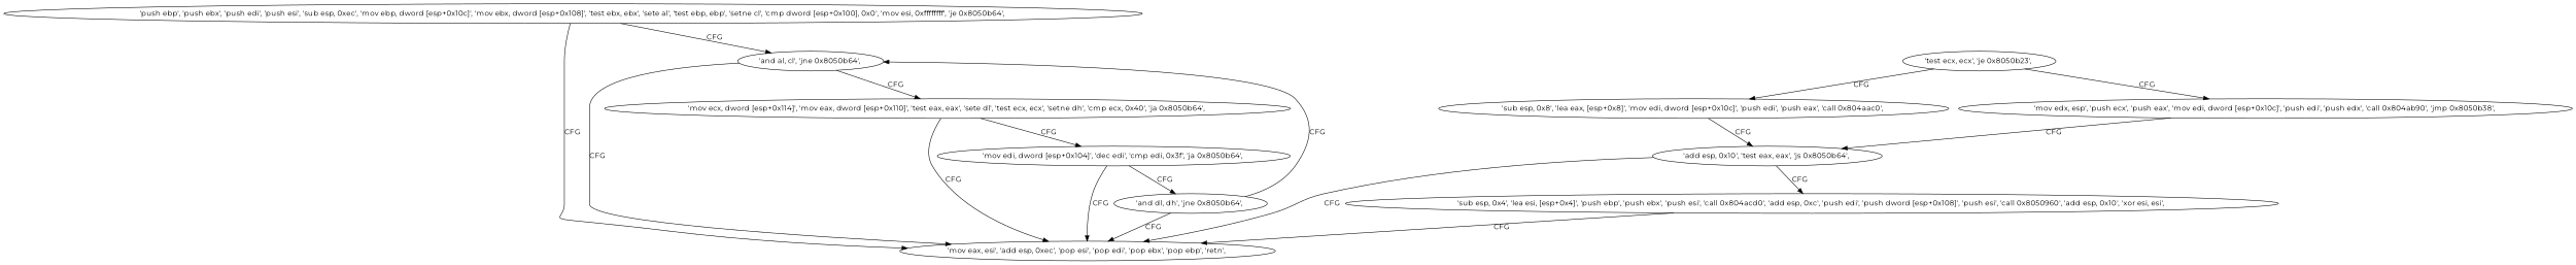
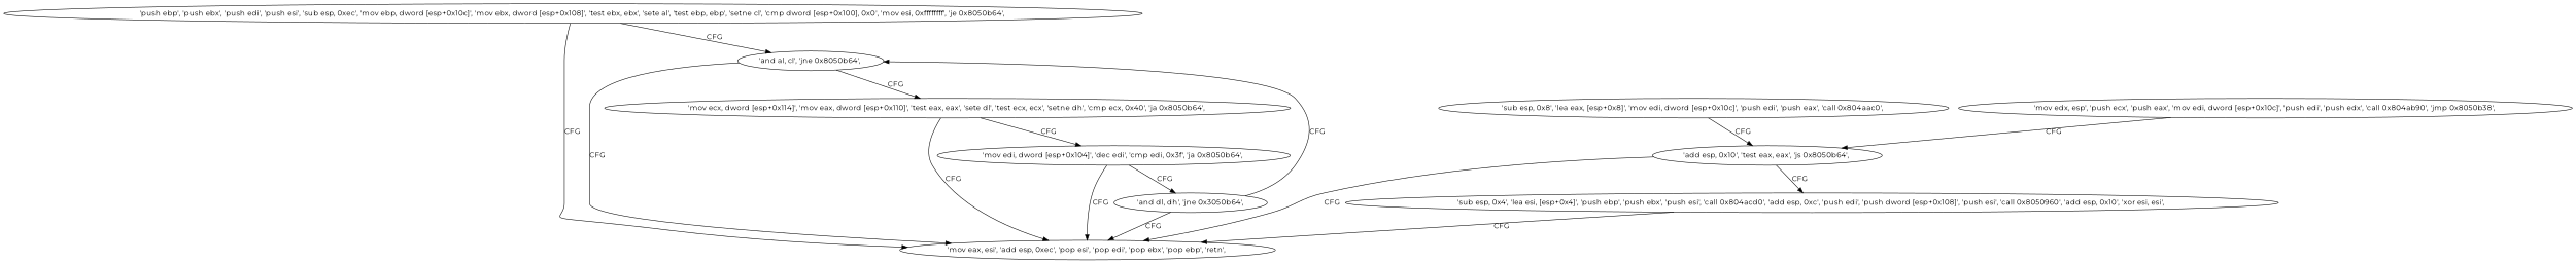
  digraph {
    fontname=Montserrat
    node [fontname=Montserrat]
    edge [fontname=Montserrat]
    n1 [label="'push ebp', 'push ebx', 'push edi', 'push esi', 'sub esp, 0xec', 'mov ebp, dword [esp+0x10c]', 'mov ebx, dword [esp+0x108]', 'test ebx, ebx', 'sete al', 'test ebp, ebp', 'setne cl', 'cmp dword [esp+0x100], 0x0', 'mov esi, 0xffffffff', 'je 0x8050b64', "]
    n2 [label="'mov eax, esi', 'add esp, 0xec', 'pop esi', 'pop edi', 'pop ebx', 'pop ebp', 'retn', "]
    n3 [label="'and al, cl', 'jne 0x8050b64', "]
    n4 [label="'mov ecx, dword [esp+0x114]', 'mov eax, dword [esp+0x110]', 'test eax, eax', 'sete dl', 'test ecx, ecx', 'setne dh', 'cmp ecx, 0x40', 'ja 0x8050b64', "]
    n5 [label="'mov edi, dword [esp+0x104]', 'dec edi', 'cmp edi, 0x3f', 'ja 0x8050b64', "]
-   n6 [label="'and dl, dh', 'jne 0x8050b64', "]
-   n7 [label="'test ecx, ecx', 'je 0x8050b23', "]
+   n6 [label="'and dl, dh', 'jne 0x3050b64',"]
    n8 [label="'sub esp, 0x8', 'lea eax, [esp+0x8]', 'mov edi, dword [esp+0x10c]', 'push edi', 'push eax', 'call 0x804aac0', "]
    n9 [label="'mov edx, esp', 'push ecx', 'push eax', 'mov edi, dword [esp+0x10c]', 'push edi', 'push edx', 'call 0x804ab90', 'jmp 0x8050b38', "]
    n10 [label="'add esp, 0x10', 'test eax, eax', 'js 0x8050b64', "]
    n11 [label="'sub esp, 0x4', 'lea esi, [esp+0x4]', 'push ebp', 'push ebx', 'push esi', 'call 0x804acd0', 'add esp, 0xc', 'push edi', 'push dword [esp+0x108]', 'push esi', 'call 0x8050960', 'add esp, 0x10', 'xor esi, esi', "]
    n1 -> n2 [label=CFG]
    n1 -> n3 [label=CFG]
    n3 -> n2 [label=CFG]
    n3 -> n4 [label=CFG]
    n4 -> n2 [label=CFG]
    n4 -> n5 [label=CFG]
    n5 -> n2 [label=CFG]
    n5 -> n6 [label=CFG]
    n6 -> n2 [label=CFG]
    n6 -> n3 [label=CFG]
-   n7 -> n8 [label=CFG]
-   n7 -> n9 [label=CFG]
    n8 -> n10 [label=CFG]
    n9 -> n10 [label=CFG]
    n10 -> n2 [label=CFG]
    n10 -> n11 [label=CFG]
    n11 -> n2 [label=CFG]
  }
